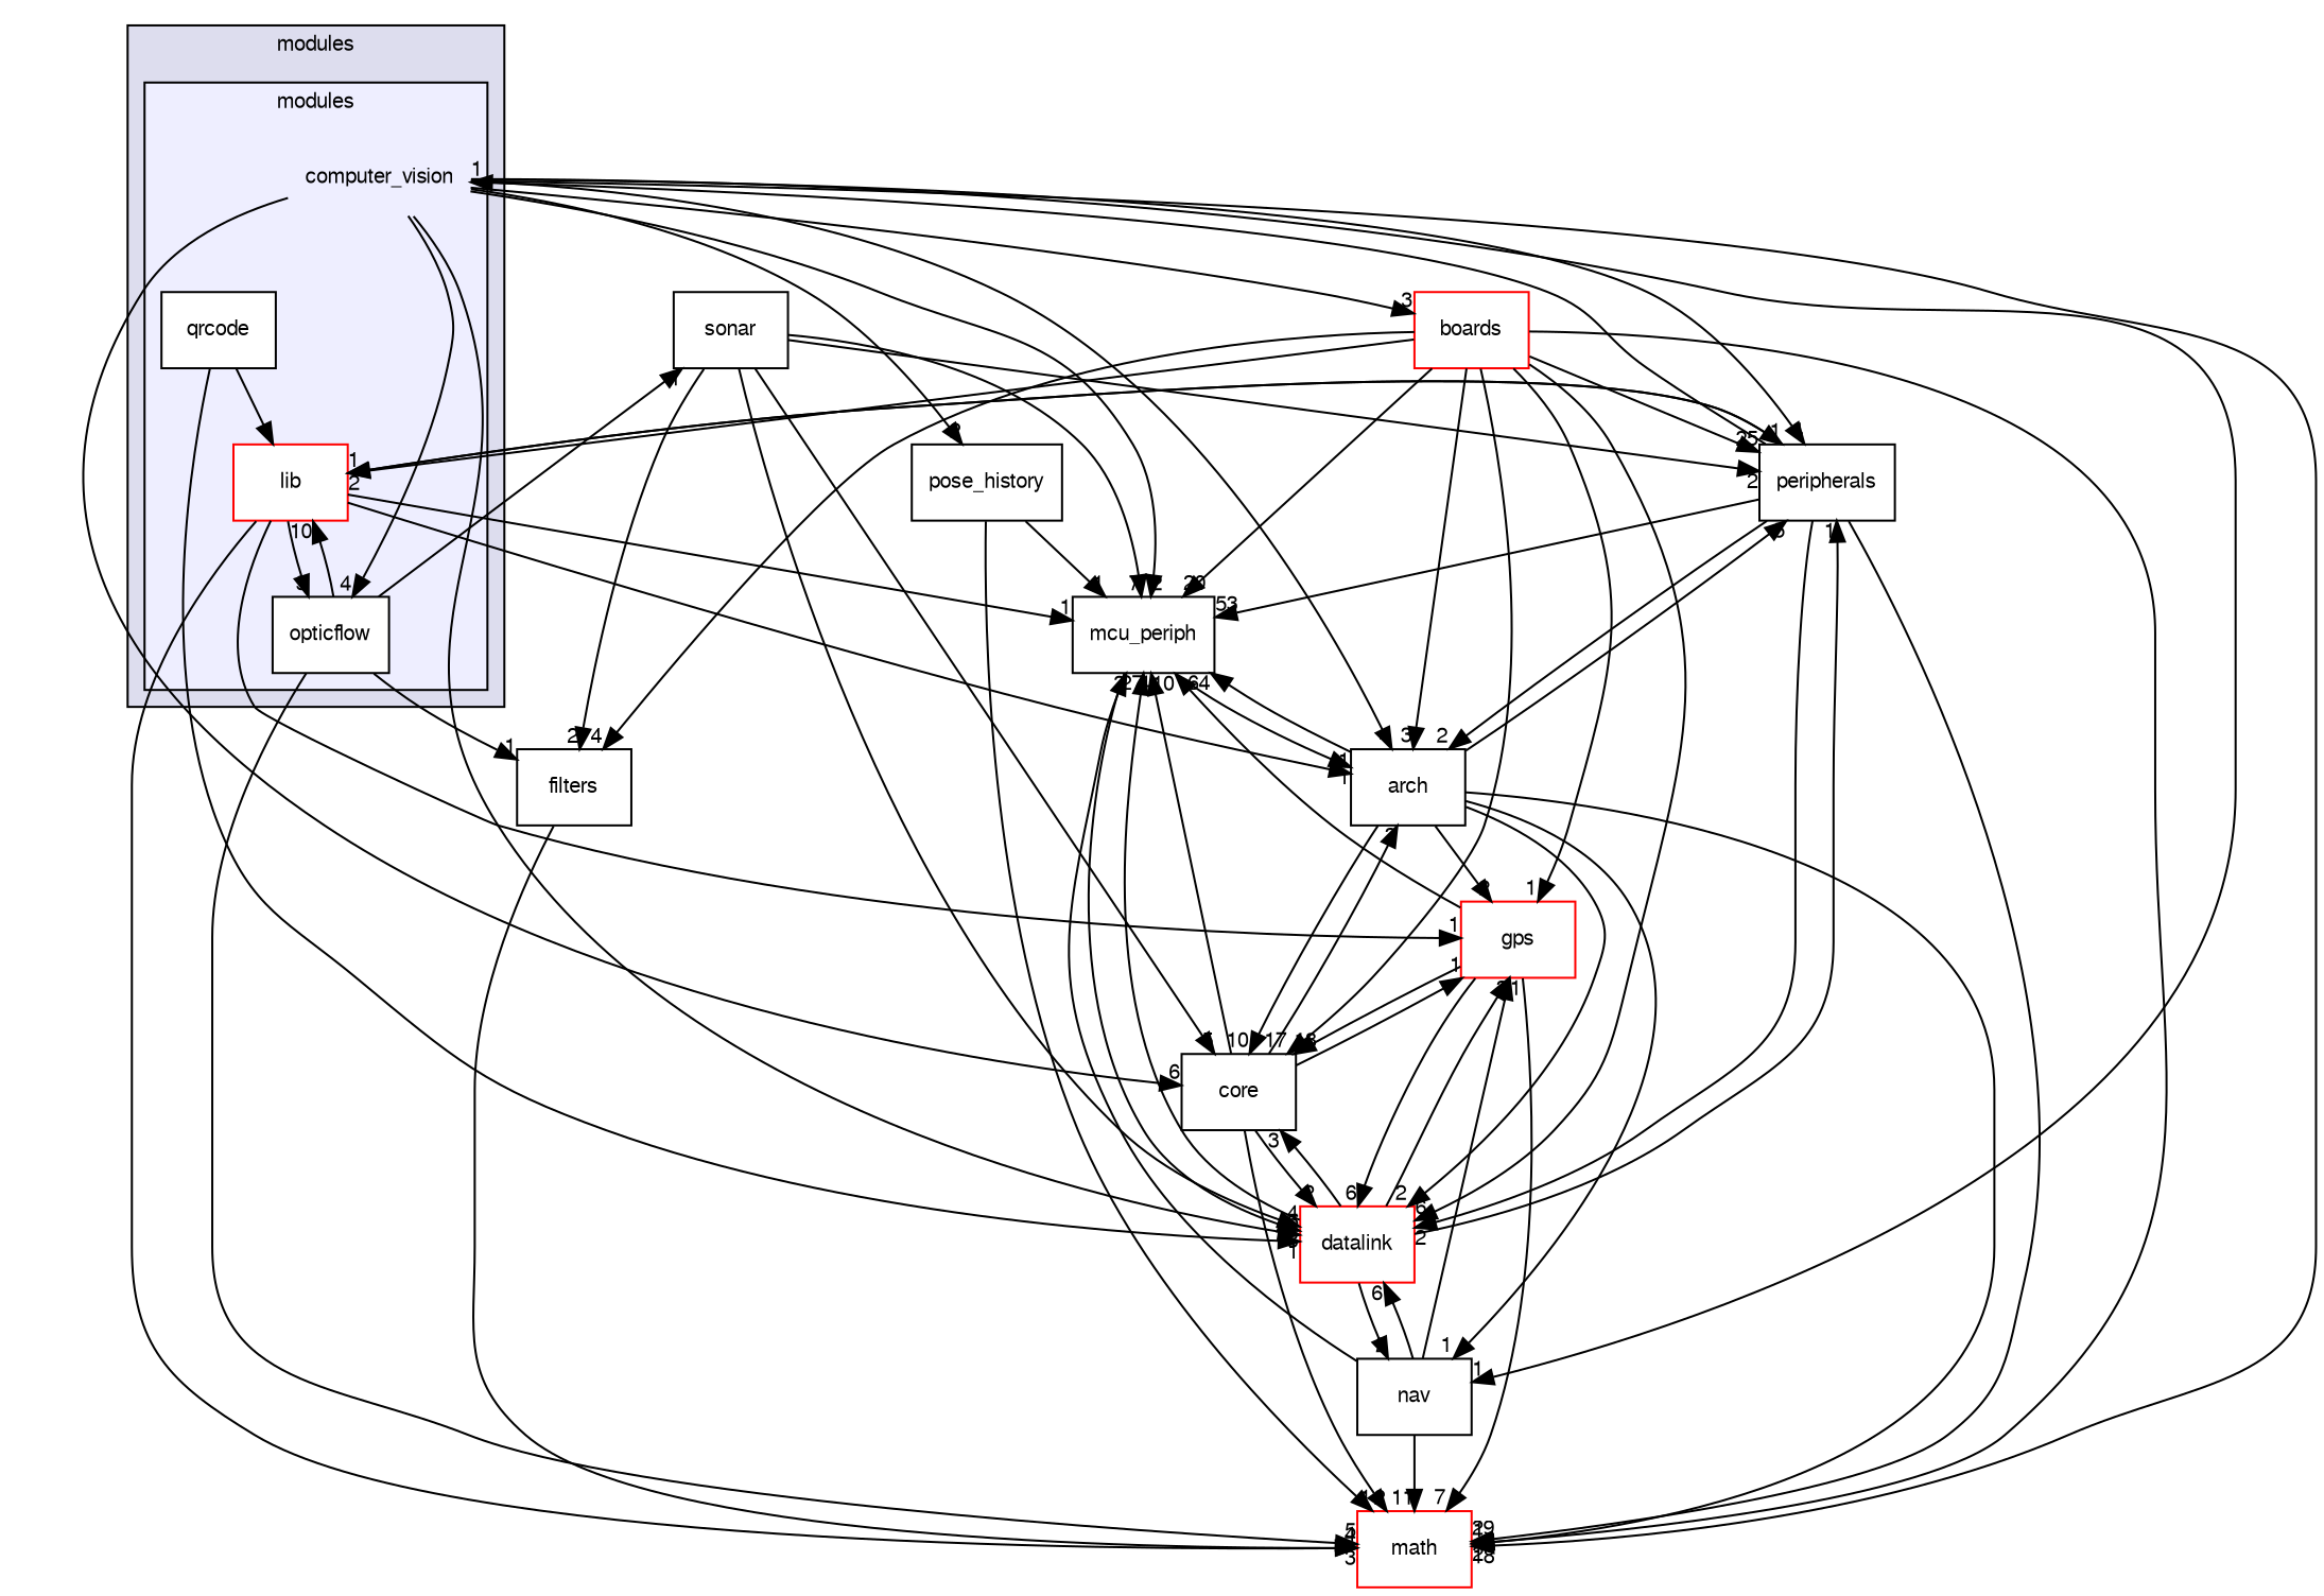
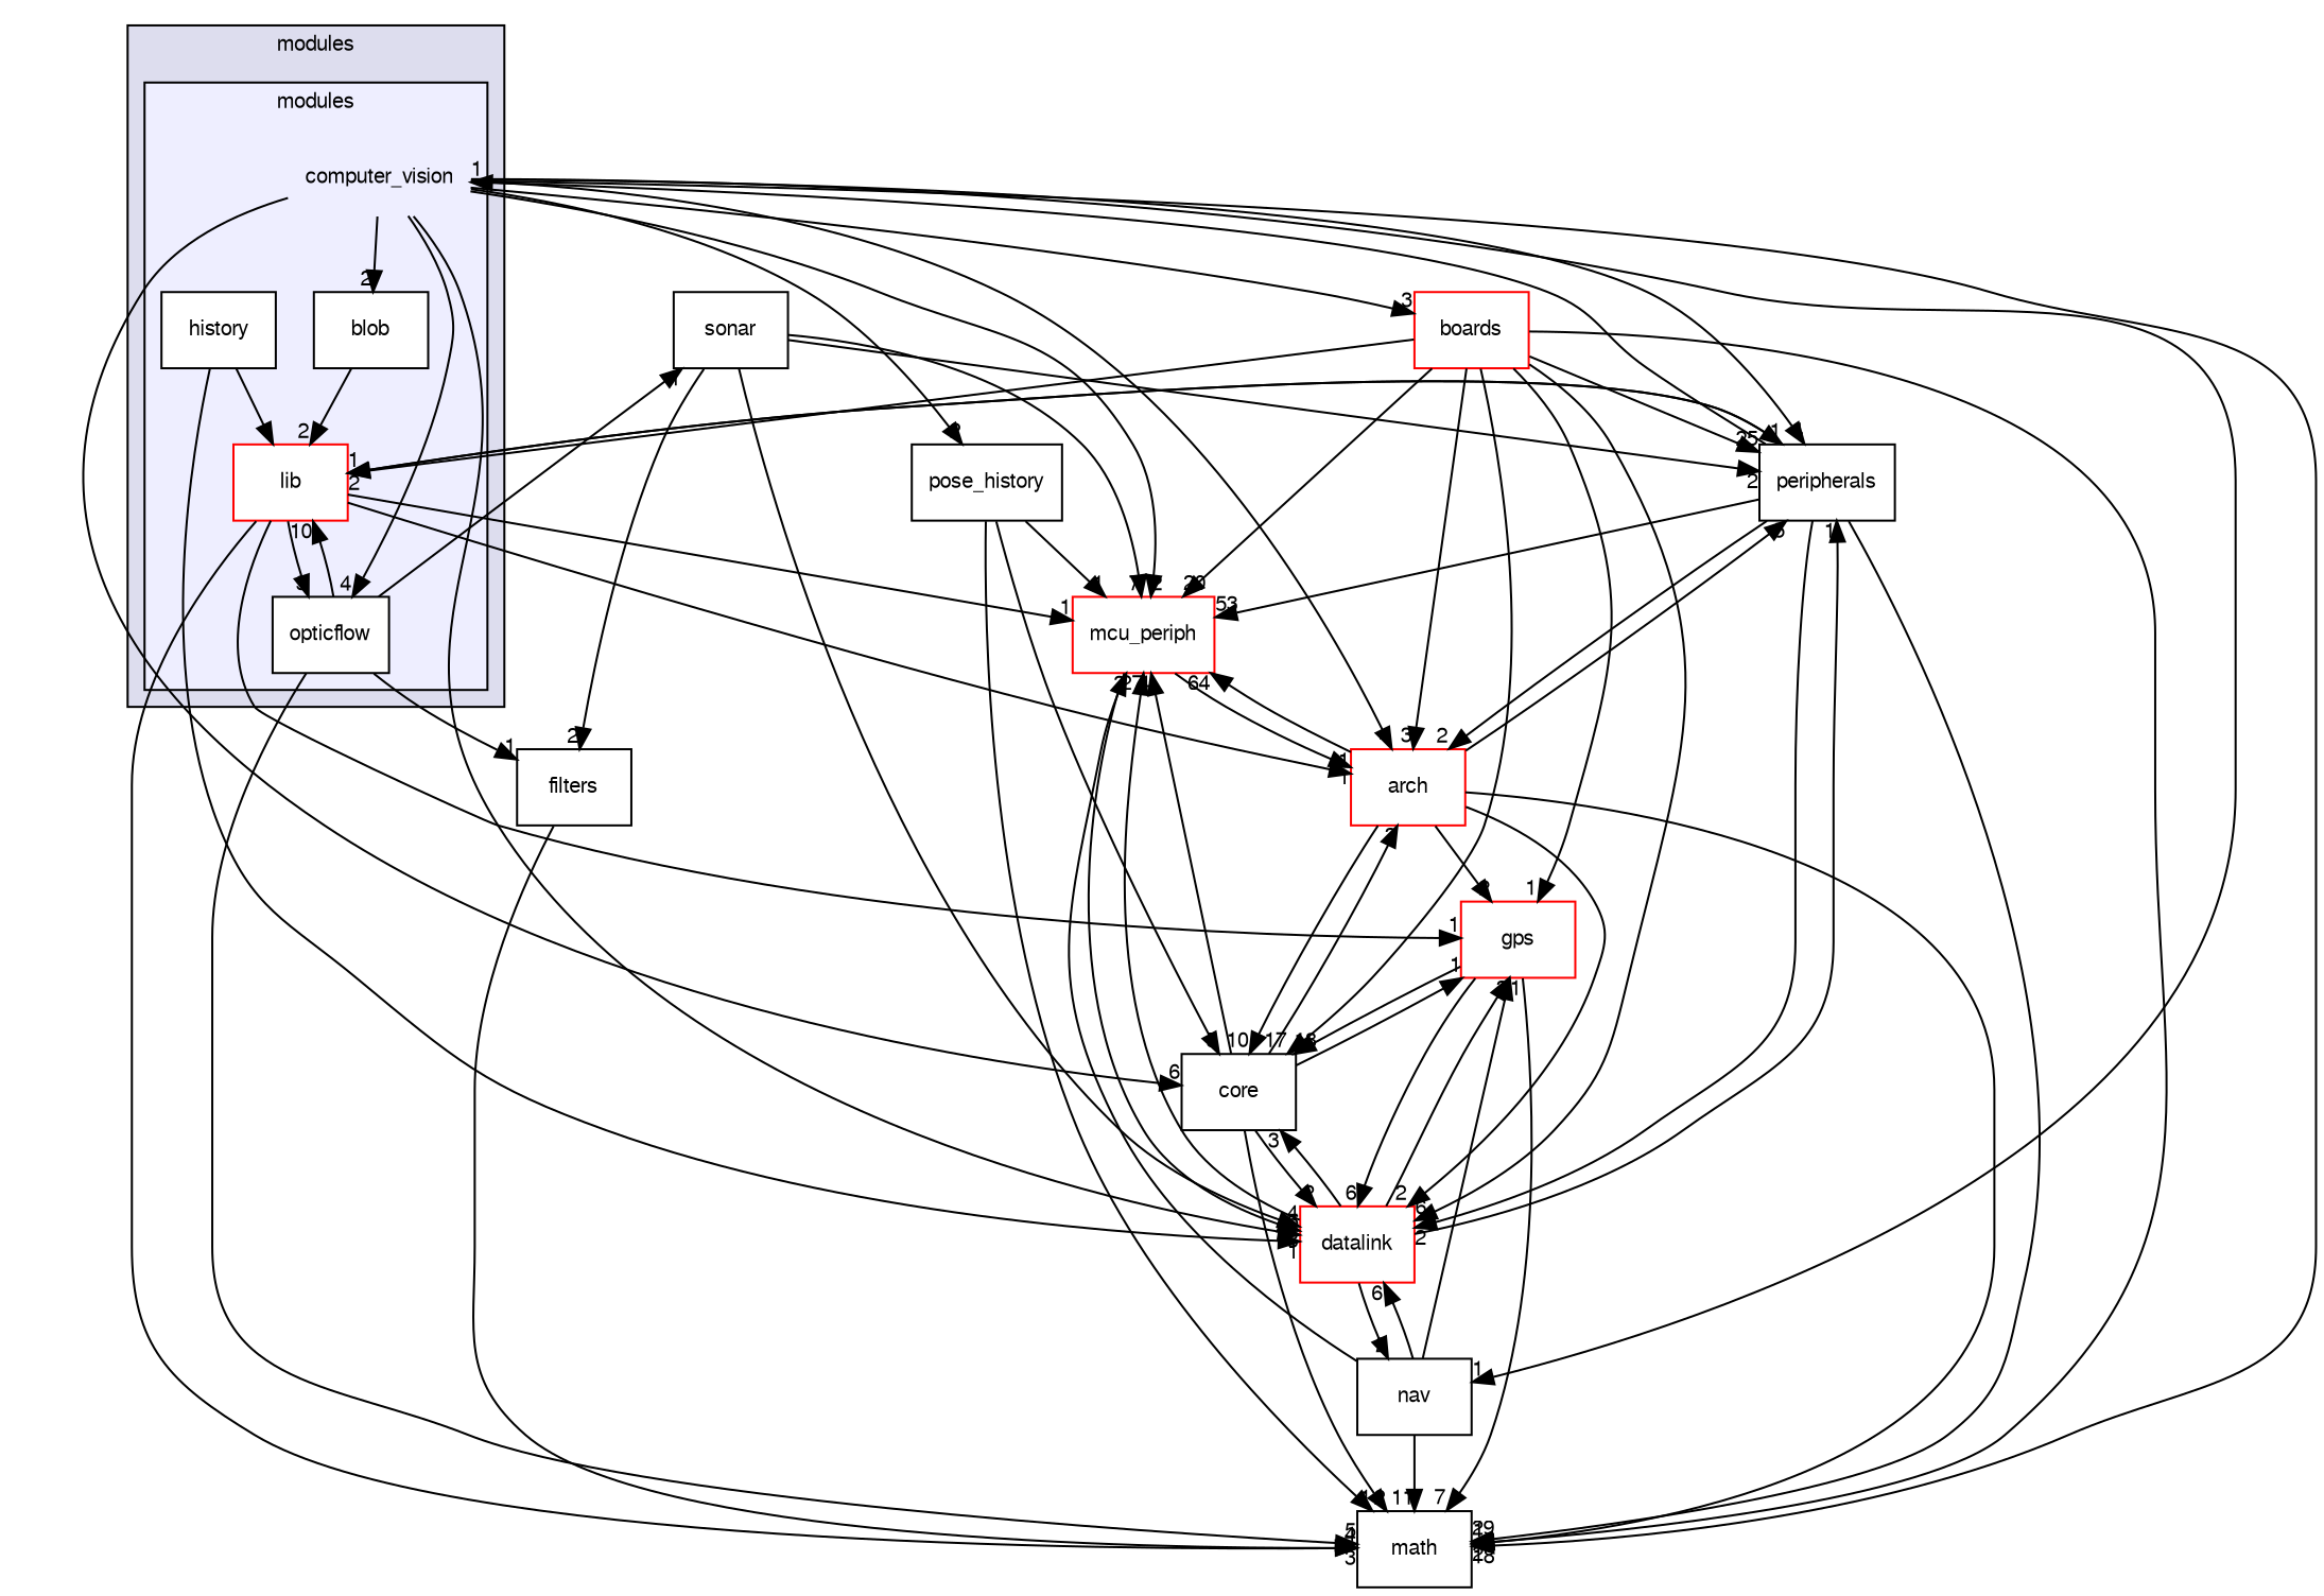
  digraph {
    compound=true
    node [fontname=FreeSans fontsize=10 shape=box fillcolor=white style=filled]
    edge [headlabel=1 labeldistance=1.5 labelfontname=FreeSans labelfontsize=10]
    n1 [label=computer_vision shape=plaintext fillcolor="" style=""]
+   n2 [color=black label=blob]
    n3 [color=red label=lib]
    n4 [color=black label=opticflow]
-   n5 [color=black label=qrcode]
+   n5 [color=black label=history]
    n6 [label=peripherals fillcolor="" style=""]
    n7 [color=red label=boards]
    n8 [label=core fillcolor="" style=""]
-   n9 [label=mcu_periph fillcolor="" style=""]
-   n10 [color=black label=arch]
+   n9 [label=mcu_periph color=red fillcolor="" style=""]
+   n10 [color=red label=arch]
    n11 [color=red label=datalink]
-   n12 [color=red label=math]
+   n12 [color=black label=math]
    n13 [label=nav fillcolor="" style=""]
    n14 [label=pose_history fillcolor="" style=""]
    n15 [color=red label=gps]
    n16 [label=sonar fillcolor="" style=""]
    n17 [label=filters fillcolor="" style=""]
    subgraph cluster_1 {
      bgcolor="#ddddee"
      fontname=FreeSans
      fontsize=10
      label=modules
      pencolor=black
      subgraph cluster_2 {
        bgcolor="#eeeeff"
        fontname=FreeSans
        fontsize=10
        pencolor=black
        n1
+       n2
        n3
        n4
        n5
      }
    }
+   n1 -> n2 [headlabel=2]
    n1 -> n4 [headlabel=4]
    n1 -> n6 [headlabel=4]
    n1 -> n7 [headlabel=3]
    n1 -> n8 [headlabel=6]
    n1 -> n9 [headlabel=2]
    n1 -> n10 [headlabel=4]
    n1 -> n11 [headlabel=5]
    n1 -> n12 [headlabel=18]
    n1 -> n13
    n1 -> n14 [headlabel=2]
+   n2 -> n3 [headlabel=2]
    n3 -> n4 [headlabel=3]
    n3 -> n6
    n3 -> n9
    n3 -> n10
    n3 -> n12 [headlabel=3]
    n3 -> n15
    n4 -> n3 [headlabel=10]
    n4 -> n12 [headlabel=5]
    n4 -> n16
    n4 -> n17
    n5 -> n3
    n5 -> n11
    n6 -> n1
    n6 -> n3
    n6 -> n9 [headlabel=53]
    n6 -> n10 [headlabel=2]
    n6 -> n11 [headlabel=2]
    n6 -> n12 [headlabel=29]
    n7 -> n3 [headlabel=2]
    n7 -> n6 [headlabel=25]
    n7 -> n8 [headlabel=17]
    n7 -> n9 [headlabel=20]
    n7 -> n10 [headlabel=3]
    n7 -> n11 [headlabel=6]
    n7 -> n12
    n7 -> n15
-   n7 -> n17 [headlabel=4]
    n8 -> n9 [headlabel=4]
    n8 -> n10 [headlabel=2]
    n8 -> n11 [headlabel=2]
    n8 -> n12 [headlabel=2]
    n8 -> n15
    n9 -> n10
    n9 -> n11 [headlabel=3]
    n10 -> n6 [headlabel=5]
    n10 -> n8 [headlabel=10]
    n10 -> n9 [headlabel=64]
    n10 -> n11 [headlabel=2]
    n10 -> n12 [headlabel=2]
-   n10 -> n13
    n10 -> n15 [headlabel=2]
    n11 -> n6
    n11 -> n8 [headlabel=3]
    n11 -> n9 [headlabel=27]
    n11 -> n13 [headlabel=2]
    n11 -> n15 [headlabel=2]
    n13 -> n9 [headlabel=2]
    n13 -> n11 [headlabel=6]
    n13 -> n12 [headlabel=11]
    n13 -> n15
    n14 -> n9
    n14 -> n12
    n15 -> n8 [headlabel=13]
-   n15 -> n9 [headlabel=10]
    n15 -> n11 [headlabel=6]
    n15 -> n12 [headlabel=7]
    n16 -> n6 [headlabel=2]
-   n16 -> n8 [headlabel=5]
+   n14 -> n8 [headlabel=5]
    n16 -> n9 [headlabel=7]
    n16 -> n11 [headlabel=4]
    n16 -> n17 [headlabel=2]
    n17 -> n12 [headlabel=4]
  }
